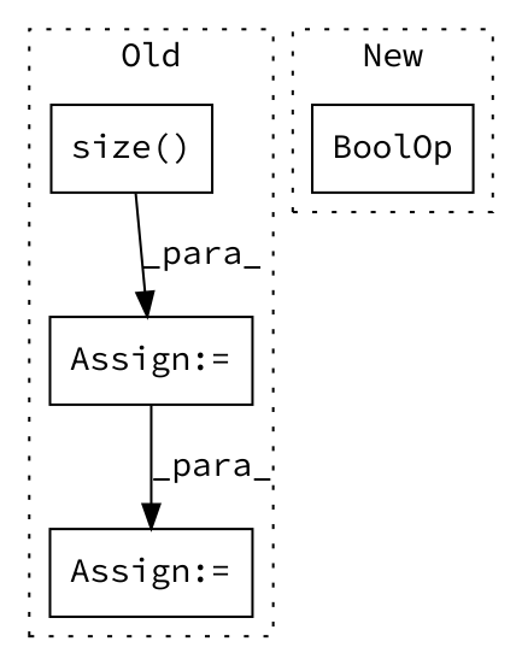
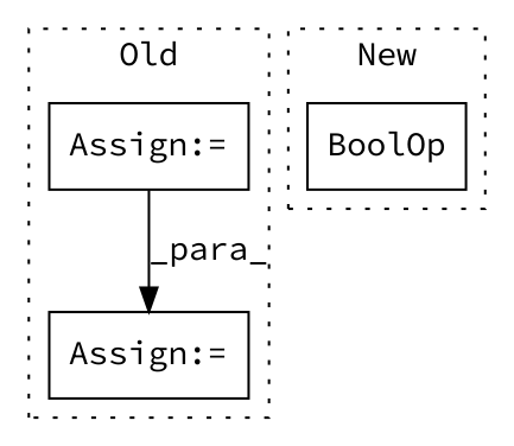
  digraph {
    fontname="Source Code Pro"
    node [a=68 l=3 shape=box fontname="Source Code Pro"]
    edge [fontname="Source Code Pro"]
-   n1 [a=75 l=19 label="size()" s=10467]
    n2 [label="Assign:=" s=10539]
    n3 [label="Assign:=" s=10393]
    n4 [a=72 l=30 label=BoolOp s=12211]
    subgraph cluster_1 {
      label=Old
      style=dotted
-     n1
      n2
      n3
    }
    subgraph cluster_2 {
      label=New
      style=dotted
      n4
    }
-   n1 -> n3 [label=_para_]
    n3 -> n2 [label=_para_]
  }
